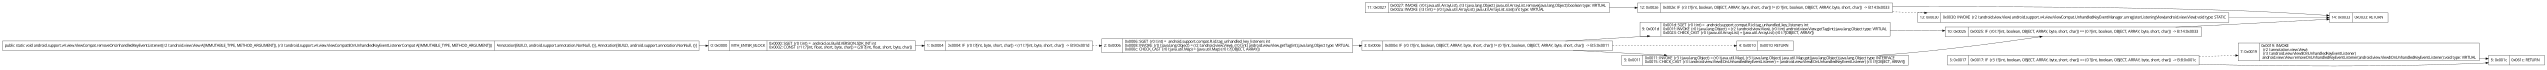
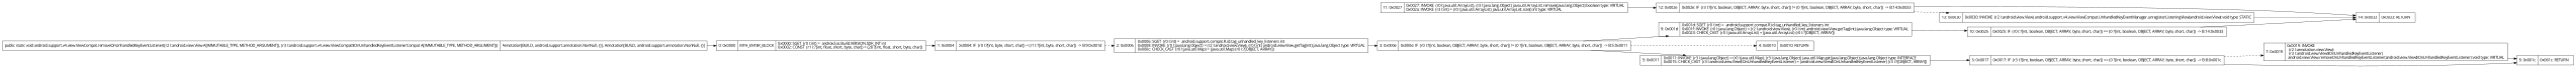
  digraph {
    fontname="Open Sans"
    rankdir=LR
    node [fontname="Open Sans" shape=record]
    edge [fontname="Open Sans"]
    n1 [label="{0\:\ 0x0000|MTH_ENTER_BLOCK\l|0x0000: SGET  (r0 I:int) =  android.os.Build.VERSION.SDK_INT int \l0x0002: CONST  (r1 I:?[int, float, short, byte, char]) = (28 ?[int, float, short, byte, char]) \l}"]
    n2 [label="{1\:\ 0x0004|0x0004: IF  (r0 I:?[int, byte, short, char]) \< (r1 I:?[int, byte, short, char])  \-\> B:9:0x001d \l}"]
    n3 [label="{2\:\ 0x0006|0x0006: SGET  (r0 I:int) =  android.support.compat.R.id.tag_unhandled_key_listeners int \l0x0008: INVOKE  (r0 I:java.lang.Object) = (r2 I:android.view.View), (r0 I:int) android.view.View.getTag(int):java.lang.Object type: VIRTUAL \l0x000c: CHECK_CAST  (r0 I:java.util.Map) = (java.util.Map) (r0 I:?[OBJECT, ARRAY]) \l}"]
    n4 [label="{3\:\ 0x000e|0x000e: IF  (r0 I:?[int, boolean, OBJECT, ARRAY, byte, short, char]) != (0 ?[int, boolean, OBJECT, ARRAY, byte, short, char])  \-\> B:5:0x0011 \l}"]
    n5 [label="{9\:\ 0x001d|0x001d: SGET  (r0 I:int) =  android.support.compat.R.id.tag_unhandled_key_listeners int \l0x001f: INVOKE  (r0 I:java.lang.Object) = (r2 I:android.view.View), (r0 I:int) android.view.View.getTag(int):java.lang.Object type: VIRTUAL \l0x0023: CHECK_CAST  (r0 I:java.util.ArrayList) = (java.util.ArrayList) (r0 I:?[OBJECT, ARRAY]) \l}"]
    n6 [label="{10\:\ 0x0025|0x0025: IF  (r0 I:?[int, boolean, OBJECT, ARRAY, byte, short, char]) == (0 ?[int, boolean, OBJECT, ARRAY, byte, short, char])  \-\> B:14:0x0033 \l}"]
    n7 [label="{4\:\ 0x0010|0x0010: RETURN   \l}"]
    n8 [label="{5\:\ 0x0011|0x0011: INVOKE  (r3 I:java.lang.Object) = (r0 I:java.util.Map), (r3 I:java.lang.Object) java.util.Map.get(java.lang.Object):java.lang.Object type: INTERFACE \l0x0015: CHECK_CAST  (r3 I:android.view.View$OnUnhandledKeyEventListener) = (android.view.View$OnUnhandledKeyEventListener) (r3 I:?[OBJECT, ARRAY]) \l}"]
    n9 [label="{6\:\ 0x0017|0x0017: IF  (r3 I:?[int, boolean, OBJECT, ARRAY, byte, short, char]) == (0 ?[int, boolean, OBJECT, ARRAY, byte, short, char])  \-\> B:8:0x001c \l}"]
    n10 [label="{7\:\ 0x0019|0x0019: INVOKE  \l  (r2 I:annotation.view.View)\l  (r3 I:android.view.View$OnUnhandledKeyEventListener)\l android.view.View.removeOnUnhandledKeyEventListener(android.view.View$OnUnhandledKeyEventListener):void type: VIRTUAL \l}"]
    n11 [label="{8\:\ 0x001c|0x061c: RETURN   \l}"]
    n12 [label="{14\:\ 0x0033|0x0033: RETURN   \l}"]
    n13 [label="{11\:\ 0x0027|0x0027: INVOKE  (r0 I:java.util.ArrayList), (r3 I:java.lang.Object) java.util.ArrayList.remove(java.lang.Object):boolean type: VIRTUAL \l0x002a: INVOKE  (r3 I:int) = (r0 I:java.util.ArrayList) java.util.ArrayList.size():int type: VIRTUAL \l}"]
    n14 [label="{12\:\ 0x002e|0x002e: IF  (r3 I:?[int, boolean, OBJECT, ARRAY, byte, short, char]) != (0 ?[int, boolean, OBJECT, ARRAY, byte, short, char])  \-\> B:14:0x0033 \l}"]
    n15 [label="{13\:\ 0x0030|0x0030: INVOKE  (r2 I:android.view.View) android.support.v4.view.ViewCompat.UnhandledKeyEventManager.unregisterListeningView(android.view.View):void type: STATIC \l}"]
    n16 [label="{public static void android.support.v4.view.ViewCompat.removeOnUnhandledKeyEventListener((r2 I:android.view.View A[IMMUTABLE_TYPE, METHOD_ARGUMENT]), (r3 I:android.support.v4.view.ViewCompat$OnUnhandledKeyEventListenerCompat A[IMMUTABLE_TYPE, METHOD_ARGUMENT]))  | Annotation[BUILD, android.support.annotation.NonNull, \{\}], Annotation[BUILD, android.support.annotation.NonNull, \{\}]\l}"]
    n1 -> n2
    n2 -> n3 [style=dashed]
    n3 -> n4
    n4 -> n5
    n4 -> n7 [style=dashed]
    n4 -> n8
    n5 -> n6
    n6 -> n12
-   n8 -> n6
+   n8 -> n9
    n9 -> n10 [style=dashed]
    n9 -> n11
    n10 -> n11
    n13 -> n14
    n14 -> n12
    n14 -> n15 [style=dashed]
    n15 -> n12
    n16 -> n1
  }
